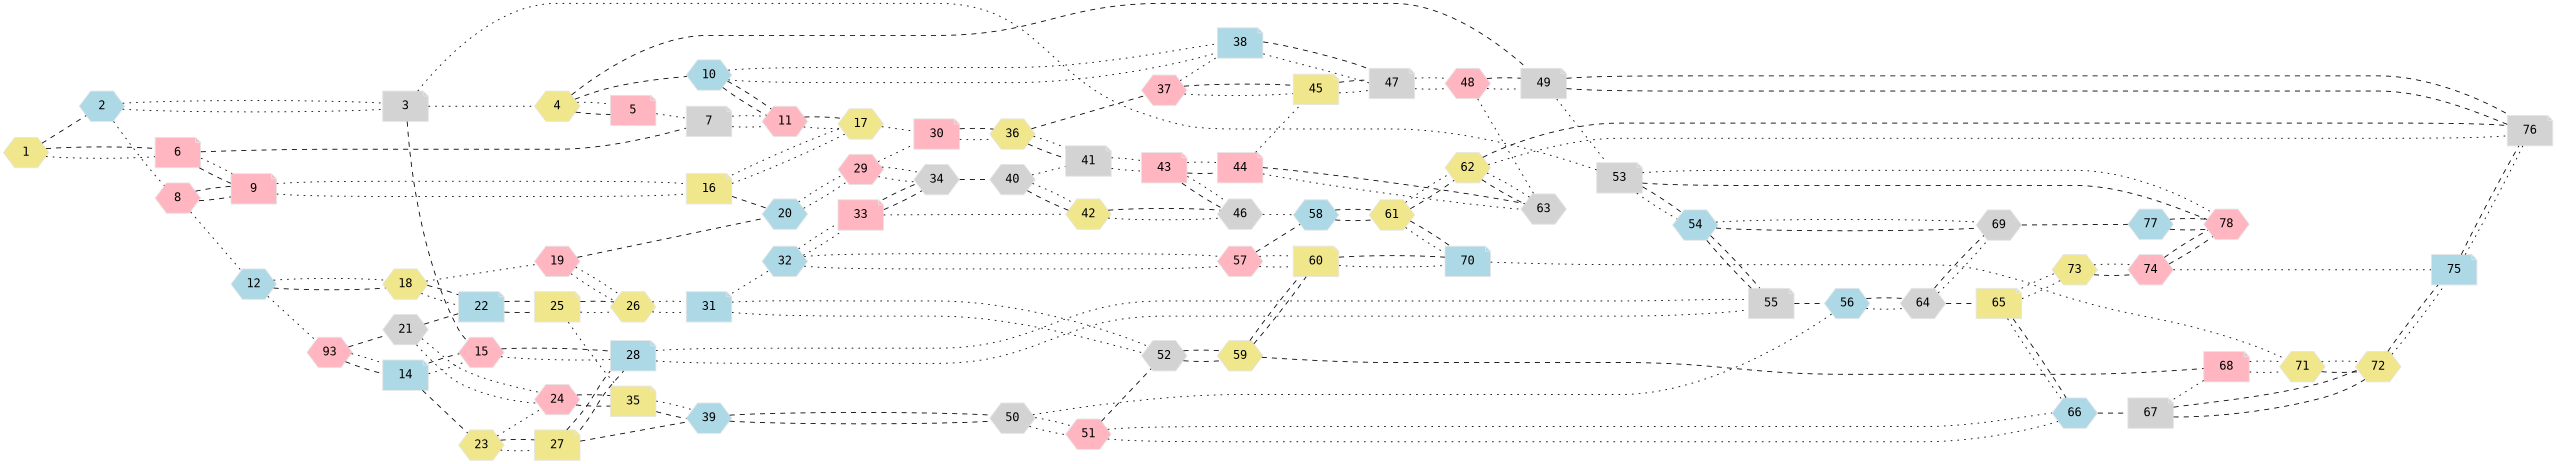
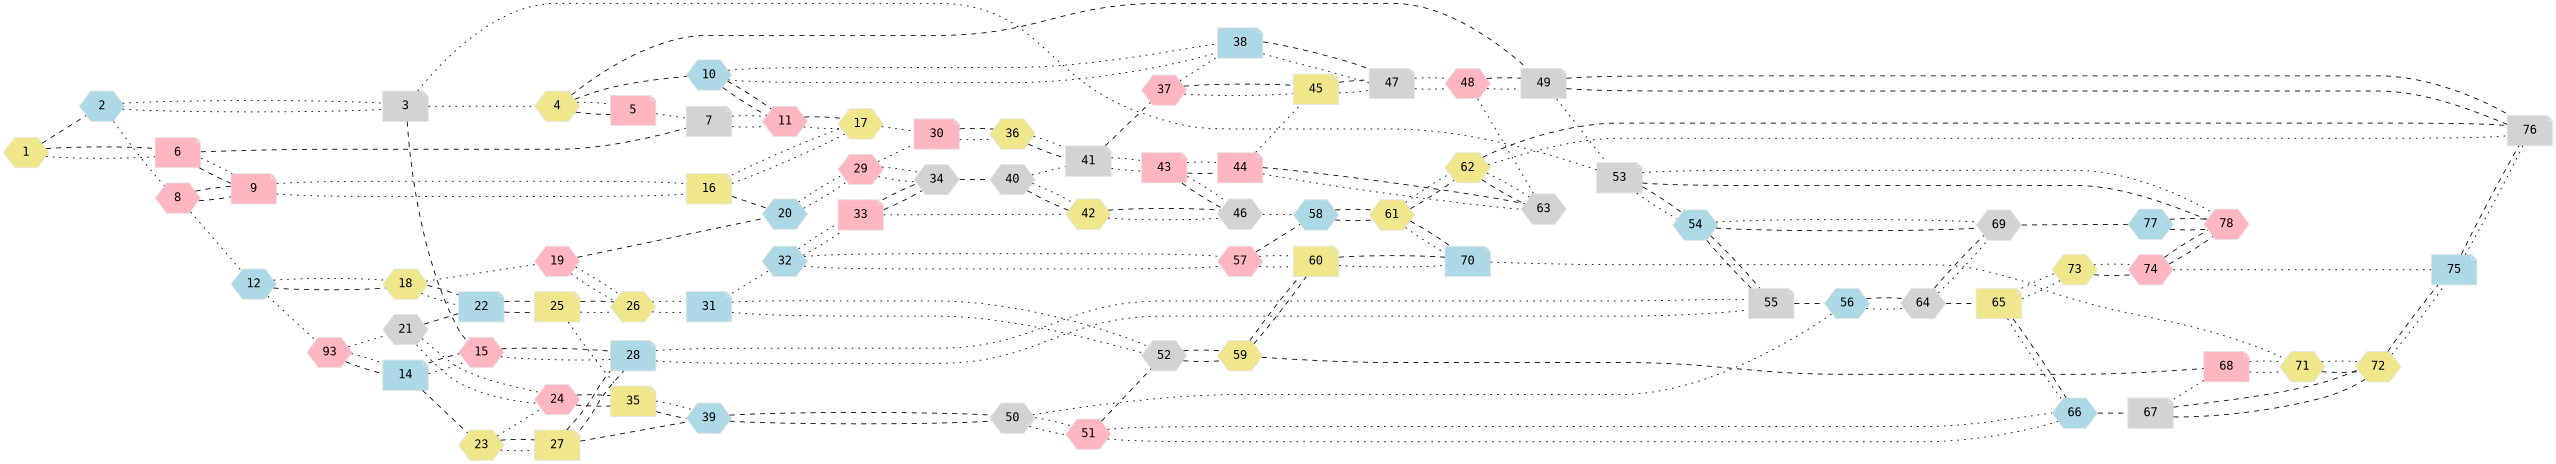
  graph {
    fontname="DejaVu Sans Mono"
    rankdir=LR
    node [color=gray90 fillcolor=khaki fontname="DejaVu Sans Mono" shape=hexagon style=filled]
    edge [fontname="DejaVu Sans Mono" style=dotted]
    1
    2 [fillcolor=lightblue]
    6 [fillcolor=lightpink shape=note]
    3 [fillcolor=lightgrey shape=note]
    8 [fillcolor=lightpink]
    7 [fillcolor=lightgrey shape=note]
    9 [fillcolor=lightpink shape=note]
    4
    15 [fillcolor=lightpink]
    53 [fillcolor=lightgrey shape=note]
    12 [fillcolor=lightblue]
    5 [fillcolor=lightpink shape=note]
    10 [fillcolor=lightblue]
    49 [fillcolor=lightgrey shape=note]
    28 [fillcolor=lightblue shape=note]
    54 [fillcolor=lightblue]
    78 [fillcolor=lightpink]
    11 [fillcolor=lightpink]
    38 [fillcolor=lightblue shape=note]
    76 [fillcolor=lightgrey shape=note]
    16 [shape=note]
    17
    n23 [fillcolor=lightpink label=93]
    18
    20 [fillcolor=lightblue]
    47 [fillcolor=lightgrey shape=note]
    30 [fillcolor=lightpink shape=note]
    14 [fillcolor=lightblue shape=note]
    21 [fillcolor=lightgrey]
    19 [fillcolor=lightpink]
    22 [fillcolor=lightblue shape=note]
    23
    24 [fillcolor=lightpink]
    27 [shape=note]
    55 [fillcolor=lightgrey shape=note]
    29 [fillcolor=lightpink]
    36
    26
    25 [shape=note]
    31 [fillcolor=lightblue shape=note]
    34 [fillcolor=lightgrey]
    35 [shape=note]
    39 [fillcolor=lightblue]
    32 [fillcolor=lightblue]
    52 [fillcolor=lightgrey]
    50 [fillcolor=lightgrey]
    56 [fillcolor=lightblue]
    40 [fillcolor=lightgrey]
    37 [fillcolor=lightpink]
    41 [fillcolor=lightgrey shape=note]
    33 [fillcolor=lightpink shape=note]
    57 [fillcolor=lightpink]
    59
    42
    58 [fillcolor=lightblue]
    60 [shape=note]
    46 [fillcolor=lightgrey]
    45 [shape=note]
    43 [fillcolor=lightpink shape=note]
    48 [fillcolor=lightpink]
    51 [fillcolor=lightpink]
    44 [fillcolor=lightpink shape=note]
    63 [fillcolor=lightgrey]
    61
    66 [fillcolor=lightblue]
    64 [fillcolor=lightgrey]
    67 [fillcolor=lightgrey shape=note]
    68 [fillcolor=lightpink shape=note]
    69 [fillcolor=lightgrey]
    77 [fillcolor=lightblue]
    65 [shape=note]
    70 [fillcolor=lightblue shape=note]
    62
    71
    73
    74 [fillcolor=lightpink]
    72
    75 [fillcolor=lightblue shape=note]
    1 -- 2 [style=dashed]
    1 -- 6
    1 -- 6 [style=dashed]
    2 -- 3
    2 -- 3
    2 -- 8
    6 -- 7 [style=dashed]
    6 -- 9 [style=dashed]
    6 -- 9
    3 -- 4
    3 -- 15 [style=dashed]
    3 -- 53
    8 -- 9 [style=dashed]
    8 -- 9 [style=dashed]
    8 -- 12
    7 -- 11
    7 -- 11
    9 -- 16
    9 -- 16
    4 -- 5 [style=dashed]
    4 -- 5
    4 -- 10 [style=dashed]
    4 -- 49 [style=dashed]
    15 -- 28
    15 -- 28 [style=dashed]
    53 -- 54
    53 -- 54 [style=dashed]
    53 -- 78 [style=dashed]
    53 -- 78
    12 -- n23
    12 -- 18 [style=dashed]
    12 -- 18
    5 -- 7
    10 -- 11 [style=dashed]
    10 -- 11 [style=dashed]
    10 -- 38
    10 -- 38
    49 -- 53
    49 -- 76 [style=dashed]
    49 -- 76 [style=dashed]
    28 -- 55
    28 -- 55
    54 -- 55 [style=dashed]
    54 -- 55 [style=dashed]
    54 -- 69 [style=dashed]
    54 -- 69
    11 -- 17
    11 -- 17 [style=dashed]
    38 -- 47
    38 -- 47 [style=dashed]
    16 -- 17
    16 -- 17
    16 -- 20 [style=dashed]
    17 -- 30
    n23 -- 14 [style=dashed]
    n23 -- 14
-   n23 -- 21 [style=dashed]
+   n23 -- 21
    18 -- 19
    18 -- 22
    18 -- 22 [style=dashed]
    20 -- 29
    20 -- 29
    47 -- 48
    47 -- 48
    30 -- 36
    30 -- 36 [style=dashed]
    14 -- 15
    14 -- 15 [style=dashed]
    14 -- 23 [style=dashed]
    21 -- 22 [style=dashed]
    21 -- 24
    21 -- 24
    19 -- 20 [style=dashed]
    19 -- 26
    19 -- 26
    22 -- 25 [style=dashed]
    22 -- 25 [style=dashed]
    23 -- 24
    23 -- 27
    23 -- 27 [style=dashed]
    24 -- 35 [style=dashed]
    24 -- 35 [style=dashed]
    27 -- 28 [style=dashed]
    27 -- 28 [style=dashed]
    27 -- 39 [style=dashed]
    55 -- 56 [style=dashed]
    29 -- 30
    29 -- 34
    29 -- 34
-   36 -- 37 [style=dashed]
+   41 -- 37 [style=dashed]
    36 -- 41 [style=dashed]
    36 -- 41
    26 -- 31
    26 -- 31
    25 -- 26
    25 -- 26 [style=dashed]
    25 -- 35
    31 -- 32
    31 -- 52
    31 -- 52
    34 -- 40 [style=dashed]
    35 -- 39 [style=dashed]
    35 -- 39
    39 -- 50 [style=dashed]
    39 -- 50 [style=dashed]
    32 -- 33
    32 -- 33
    32 -- 57
    32 -- 57
    52 -- 59 [style=dashed]
    52 -- 59 [style=dashed]
    50 -- 56
    50 -- 51
    50 -- 51
    56 -- 64
    56 -- 64 [style=dashed]
    40 -- 41
    40 -- 42 [style=dashed]
    40 -- 42
    37 -- 38
    37 -- 45
    37 -- 45 [style=dashed]
    41 -- 43
    41 -- 43
    33 -- 34 [style=dashed]
    33 -- 34 [style=dashed]
    33 -- 42
    57 -- 58 [style=dashed]
    57 -- 60
    57 -- 60
    59 -- 60 [style=dashed]
    59 -- 60 [style=dashed]
    59 -- 68 [style=dashed]
    42 -- 46
    42 -- 46 [style=dashed]
    58 -- 61 [style=dashed]
    58 -- 61 [style=dashed]
    60 -- 70
    60 -- 70 [style=dashed]
    46 -- 58
    45 -- 47
    45 -- 47 [style=dashed]
    43 -- 46 [style=dashed]
    43 -- 46
    43 -- 44 [style=dashed]
    43 -- 44
    48 -- 49
    48 -- 49 [style=dashed]
    48 -- 63
    51 -- 52 [style=dashed]
    51 -- 66
    51 -- 66
    44 -- 45
    44 -- 63
    44 -- 63 [style=dashed]
    61 -- 70
    61 -- 70 [style=dashed]
    61 -- 62 [style=dashed]
    61 -- 62
    66 -- 67 [style=dashed]
    64 -- 69
    64 -- 69 [style=dashed]
    64 -- 65 [style=dashed]
    67 -- 68
    67 -- 72 [style=dashed]
    67 -- 72 [style=dashed]
    68 -- 71
    68 -- 71
    69 -- 77 [style=dashed]
    77 -- 78 [style=dashed]
    77 -- 78 [style=dashed]
    65 -- 66
    65 -- 66 [style=dashed]
    65 -- 73
    65 -- 73
    70 -- 71
    62 -- 76
    62 -- 76 [style=dashed]
    62 -- 63 [style=dashed]
    62 -- 63
    71 -- 72 [style=dashed]
    71 -- 72
    73 -- 74 [style=dashed]
    73 -- 74
    74 -- 78 [style=dashed]
    74 -- 78 [style=dashed]
    74 -- 75
    72 -- 75
    72 -- 75 [style=dashed]
    75 -- 76
    75 -- 76 [style=dashed]
  }
